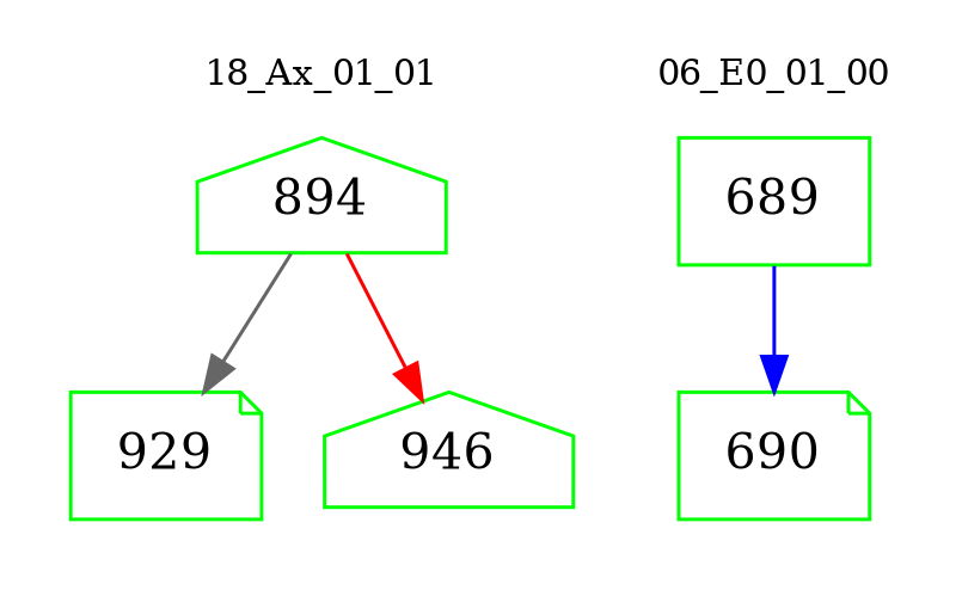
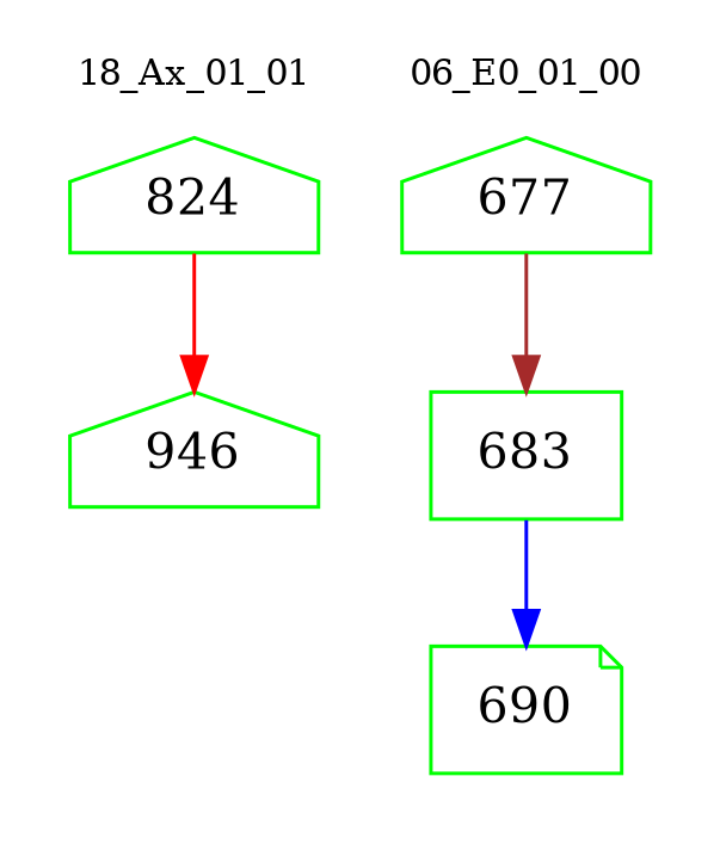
  digraph {
    node [color=green shape=house]
    edge [arrowhead=normal]
-   n1 [label=894]
-   n2 [label=929 shape=note]
+   n1 [label=824]
    n3 [label=946]
+   n4 [label=677]
    n5 [label=690 shape=note]
-   n6 [label=689 shape=box]
+   n6 [label=683 shape=box]
    subgraph cluster_1 {
      color=white
      fontsize=10
      label="18_Ax_01_01"
      n1
-     n2
      n3
    }
    subgraph cluster_2 {
      color=white
      fontsize=10
      label="06_E0_01_00"
+     n4
      n5
      n6
    }
-   n1 -> n2 [color=gray40]
    n1 -> n3 [color=red]
+   n4 -> n6 [color=brown]
    n6 -> n5 [color=blue]
  }
